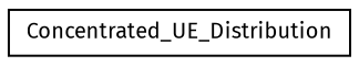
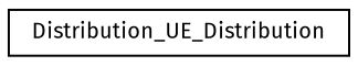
  digraph {
    rankdir=LR
    fontname="Fira Sans"
-   n1 [color=black fillcolor=white fontname="Fira Sans" fontsize=10 height=0.2 label=Concentrated_UE_Distribution shape=record style=filled width=0.4]
+   n1 [color=black fillcolor=white fontname="Fira Sans" fontsize=10 height=0.2 label=Distribution_UE_Distribution shape=record style=filled width=0.4]
  }
